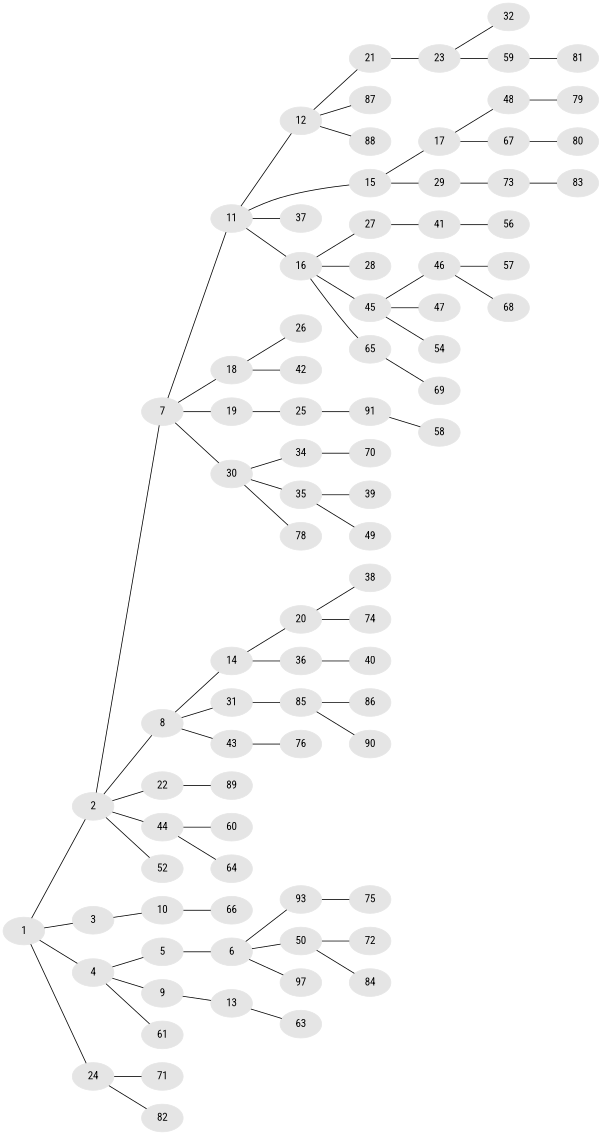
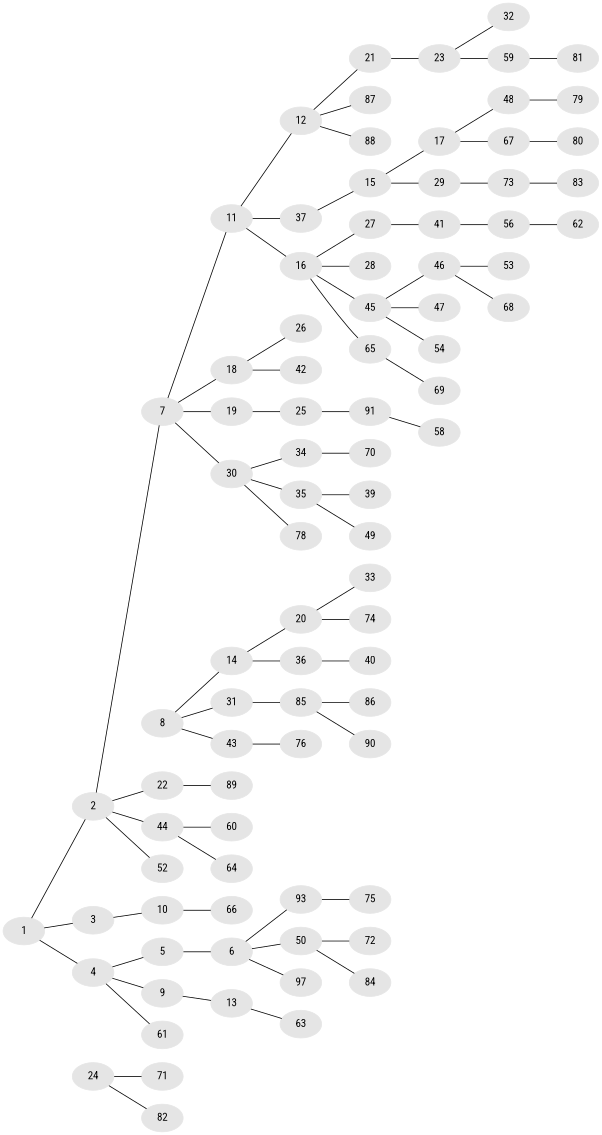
  graph {
    fontname="Roboto Condensed"
    rankdir=LR
    node [color=gray90 fontname="Roboto Condensed" style=filled]
    edge [fontname="Roboto Condensed"]
    1
    2
    3
    4
    24
    7
    8
    22
    44
    52
    10
    5
    9
    61
    71
    82
    11
    18
    19
    30
    14
    31
    43
    89
    60
    64
    66
    6
    13
    n30 [label=93]
    50
    n32 [label=97]
    75
    72
    84
    12
    15
    16
    37
    26
    42
    25
    34
    35
    78
    20
    36
    85
    76
    63
    21
    87
    88
    17
    29
    27
    28
    45
    65
    23
-   38
+   38 [label=33]
    74
    40
    48
    67
    73
    41
    46
    47
    54
    69
    79
    80
    n74 [label=91]
    32
    59
    81
    58
    56
    83
    70
    39
    49
    86
    90
-   53 [label=57]
+   62
+   53
    68
    1 -- 2
    1 -- 3
    1 -- 4
-   1 -- 24
    2 -- 7
-   2 -- 8
    2 -- 22
    2 -- 44
    2 -- 52
    3 -- 10
    4 -- 5
    4 -- 9
    4 -- 61
    24 -- 71
    24 -- 82
    7 -- 11
    7 -- 18
    7 -- 19
    7 -- 30
    8 -- 14
    8 -- 31
    8 -- 43
    22 -- 89
    44 -- 60
    44 -- 64
    10 -- 66
    5 -- 6
    9 -- 13
    11 -- 12
-   11 -- 15
+   37 -- 15
    11 -- 16
    11 -- 37
    18 -- 26
    18 -- 42
    19 -- 25
    30 -- 34
    30 -- 35
    30 -- 78
    14 -- 20
    14 -- 36
    31 -- 85
    43 -- 76
    6 -- n30
    6 -- 50
    6 -- n32
    13 -- 63
    n30 -- 75
    50 -- 72
    50 -- 84
    12 -- 21
    12 -- 87
    12 -- 88
    15 -- 17
    15 -- 29
    16 -- 27
    16 -- 28
    16 -- 45
    16 -- 65
    25 -- n74
    34 -- 70
    35 -- 39
    35 -- 49
    20 -- 38
    20 -- 74
    36 -- 40
    85 -- 86
    85 -- 90
    21 -- 23
    17 -- 48
    17 -- 67
    29 -- 73
    27 -- 41
    45 -- 46
    45 -- 47
    45 -- 54
    65 -- 69
    23 -- 32
    23 -- 59
    48 -- 79
    67 -- 80
    73 -- 83
    41 -- 56
    46 -- 53
    46 -- 68
    n74 -- 58
    59 -- 81
+   56 -- 62
  }
